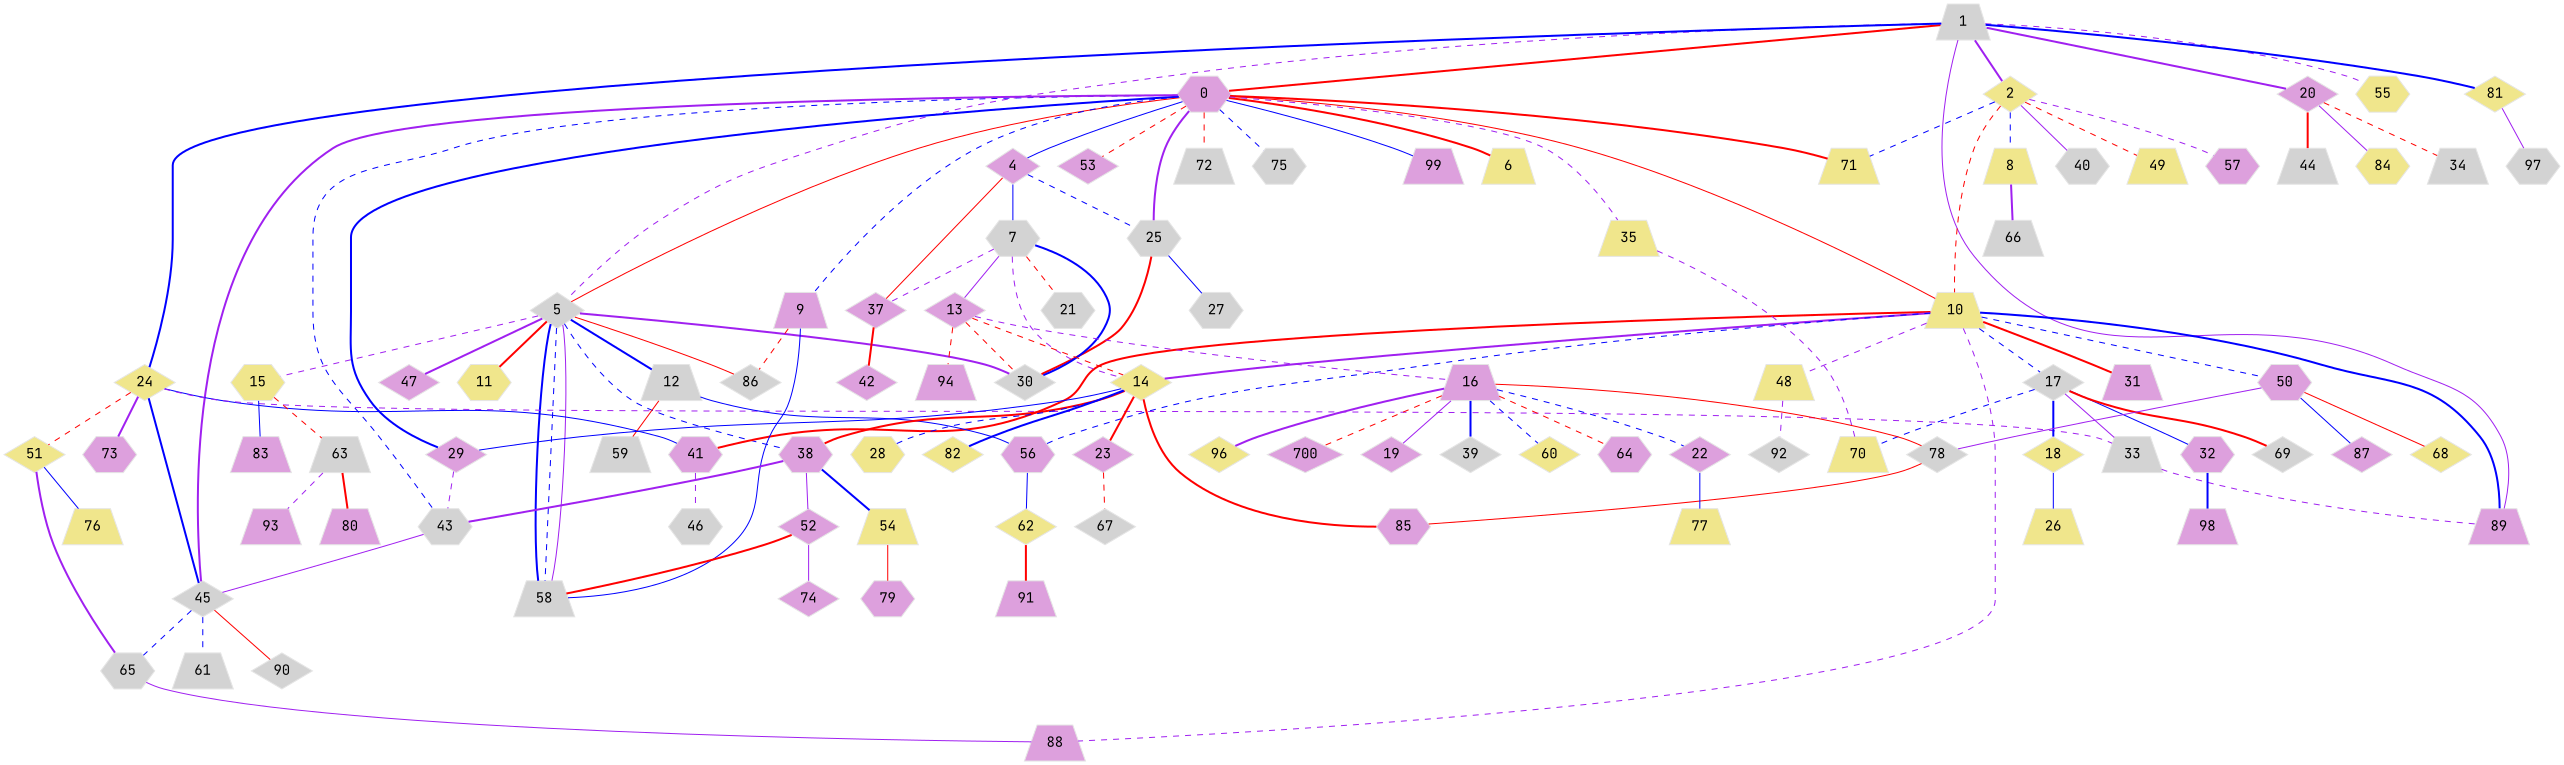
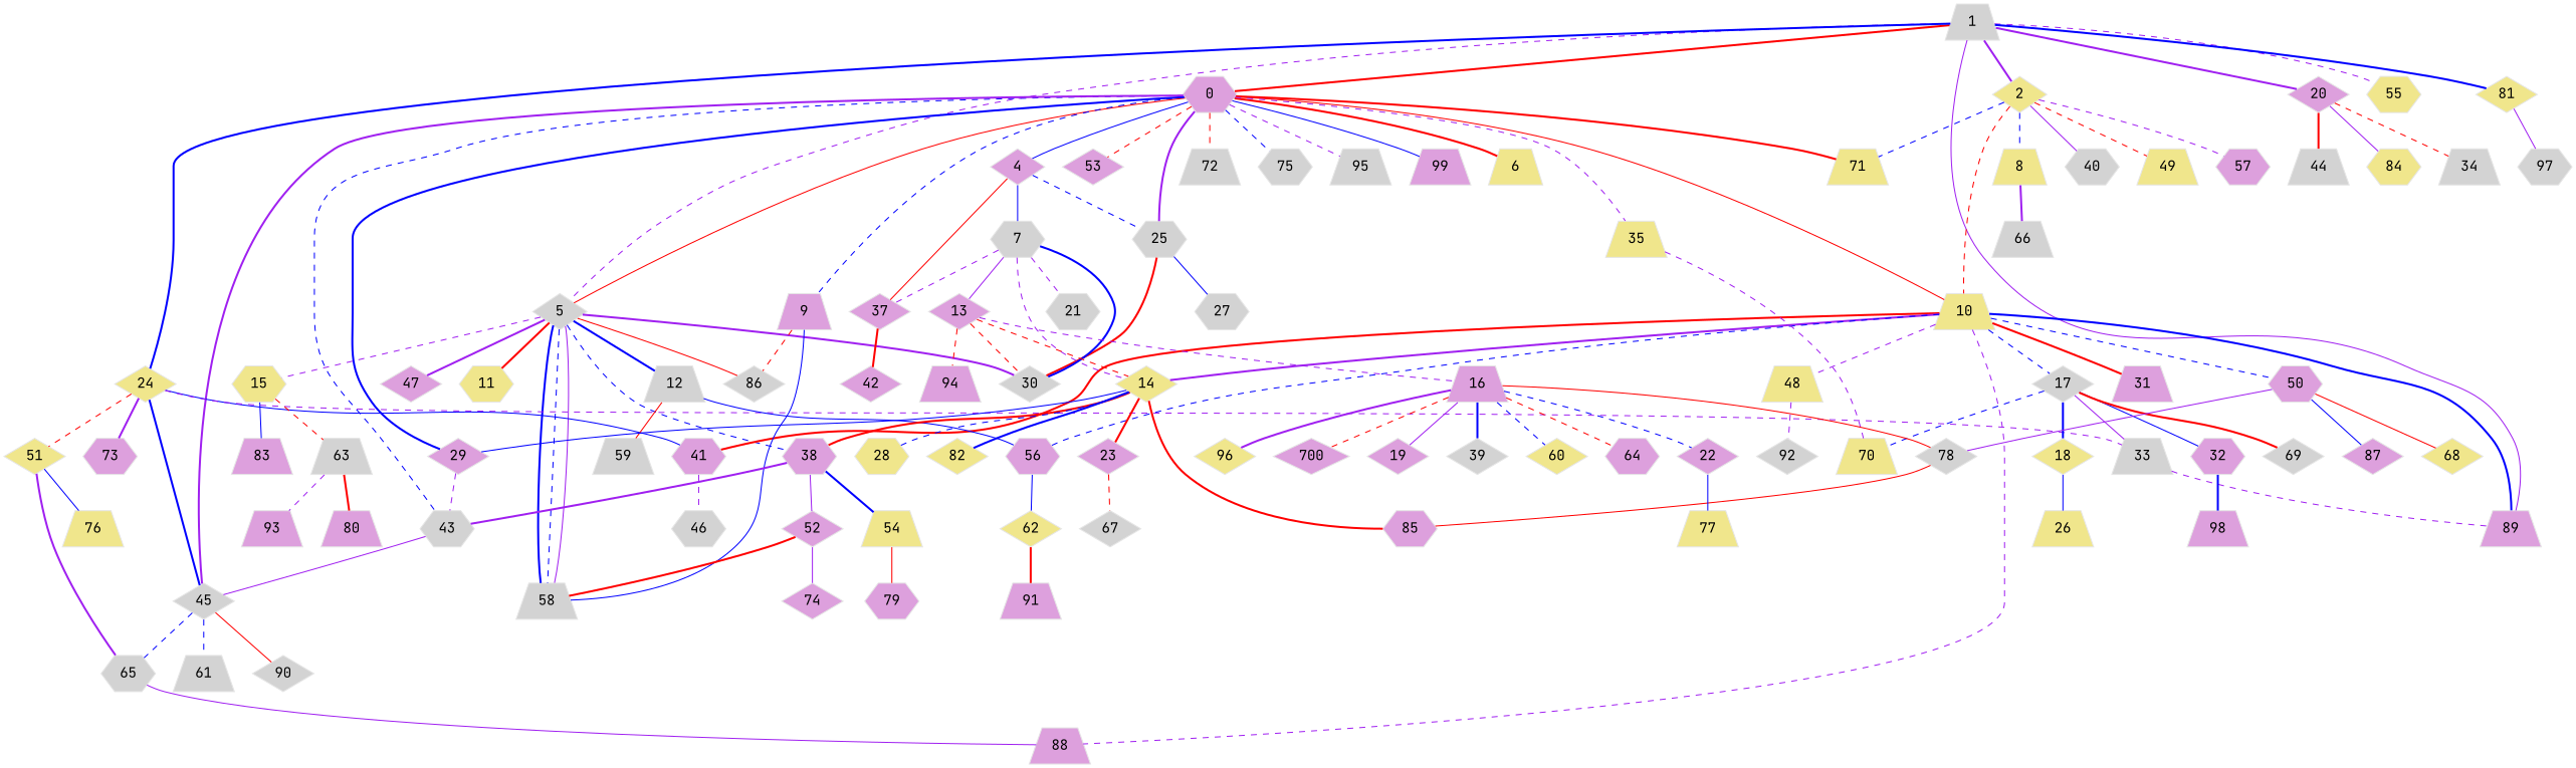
  graph {
    fontname="JetBrains Mono"
    node [color=gray90 fillcolor=plum fontname="JetBrains Mono" shape=diamond style=filled]
    edge [color=blue fontname="JetBrains Mono" style=dashed]
    1 [fillcolor=lightgrey shape=trapezium]
    2 [fillcolor=khaki]
    n3 [label=0 shape=hexagon]
    5 [fillcolor=lightgrey]
    20
    24 [fillcolor=khaki]
    55 [fillcolor=khaki shape=hexagon]
    81 [fillcolor=khaki]
    89 [shape=trapezium]
    8 [fillcolor=khaki shape=trapezium]
    10 [fillcolor=khaki shape=trapezium]
    40 [fillcolor=lightgrey shape=hexagon]
    49 [fillcolor=khaki shape=trapezium]
    57 [shape=hexagon]
    71 [fillcolor=khaki shape=trapezium]
    4
    6 [fillcolor=khaki shape=trapezium]
    9 [shape=trapezium]
    25 [fillcolor=lightgrey shape=hexagon]
    29
    35 [fillcolor=khaki shape=trapezium]
    43 [fillcolor=lightgrey shape=hexagon]
    45 [fillcolor=lightgrey]
    53
    72 [fillcolor=lightgrey shape=trapezium]
    75 [fillcolor=lightgrey shape=hexagon]
+   95 [fillcolor=lightgrey shape=trapezium]
    99 [shape=trapezium]
    11 [fillcolor=khaki shape=hexagon]
    12 [fillcolor=lightgrey shape=trapezium]
    15 [fillcolor=khaki shape=hexagon]
    30 [fillcolor=lightgrey]
    38 [shape=hexagon]
    47
    58 [fillcolor=lightgrey shape=trapezium]
    86 [fillcolor=lightgrey]
    34 [fillcolor=lightgrey shape=trapezium]
    44 [fillcolor=lightgrey shape=trapezium]
    84 [fillcolor=khaki shape=hexagon]
    41 [shape=hexagon]
    33 [fillcolor=lightgrey shape=trapezium]
    51 [fillcolor=khaki]
    73 [shape=hexagon]
    97 [fillcolor=lightgrey shape=hexagon]
    66 [fillcolor=lightgrey shape=trapezium]
    14 [fillcolor=khaki]
    17 [fillcolor=lightgrey]
    31 [shape=trapezium]
    48 [fillcolor=khaki shape=trapezium]
    50 [shape=hexagon]
    56 [shape=hexagon]
    88 [shape=trapezium]
    7 [fillcolor=lightgrey shape=hexagon]
    37
    27 [fillcolor=lightgrey shape=hexagon]
    70 [fillcolor=khaki shape=trapezium]
    61 [fillcolor=lightgrey shape=trapezium]
    65 [fillcolor=lightgrey shape=hexagon]
    90 [fillcolor=lightgrey]
    13
    21 [fillcolor=lightgrey shape=hexagon]
    42
    59 [fillcolor=lightgrey shape=trapezium]
    63 [fillcolor=lightgrey shape=trapezium]
    83 [shape=trapezium]
    52
    54 [fillcolor=khaki shape=trapezium]
    16 [shape=trapezium]
    94 [shape=trapezium]
    23
    28 [fillcolor=khaki shape=hexagon]
    82 [fillcolor=khaki]
    85 [shape=hexagon]
    18 [fillcolor=khaki]
    32 [shape=hexagon]
    69 [fillcolor=lightgrey]
    46 [fillcolor=lightgrey shape=hexagon]
    92 [fillcolor=lightgrey]
    78 [fillcolor=lightgrey]
    68 [fillcolor=khaki]
    87
    62 [fillcolor=khaki]
    19
    22
    39 [fillcolor=lightgrey]
    60 [fillcolor=khaki]
    64 [shape=hexagon]
    96 [fillcolor=khaki]
    n89 [label=700]
    67 [fillcolor=lightgrey]
    80 [shape=trapezium]
    93 [shape=trapezium]
    77 [fillcolor=khaki shape=trapezium]
    26 [fillcolor=khaki shape=trapezium]
    98 [shape=trapezium]
    76 [fillcolor=khaki shape=trapezium]
    74
    79 [shape=hexagon]
    91 [shape=trapezium]
    1 -- 2 [color=purple style=bold]
    1 -- n3 [color=red style=bold]
    1 -- 5 [color=purple]
    1 -- 20 [color=purple style=bold]
    1 -- 24 [style=bold]
    1 -- 55 [color=purple]
    1 -- 81 [style=bold]
    1 -- 89 [color=purple style=solid]
    2 -- 8
    2 -- 10 [color=red]
    2 -- 40 [color=purple style=solid]
    2 -- 49 [color=red]
    2 -- 57 [color=purple]
    2 -- 71
    n3 -- 5 [color=red style=solid]
    n3 -- 10 [color=red style=solid]
    n3 -- 71 [color=red style=bold]
    n3 -- 4 [style=solid]
    n3 -- 6 [color=red style=bold]
    n3 -- 9
    n3 -- 25 [color=purple style=bold]
    n3 -- 29 [style=bold]
    n3 -- 35 [color=purple]
    n3 -- 43
    n3 -- 45 [color=purple style=bold]
    n3 -- 53 [color=red]
    n3 -- 72 [color=red]
    n3 -- 75
+   n3 -- 95 [color=purple]
    n3 -- 99 [style=solid]
    5 -- 11 [color=red style=bold]
    5 -- 12 [style=bold]
    5 -- 15 [color=purple]
    5 -- 30 [color=purple style=bold]
    5 -- 38
    5 -- 47 [color=purple style=bold]
    5 -- 58 [style=bold]
    5 -- 58
    5 -- 58 [color=purple style=solid]
    5 -- 86 [color=red style=solid]
    20 -- 34 [color=red]
    20 -- 44 [color=red style=bold]
    20 -- 84 [color=purple style=solid]
    24 -- 45 [style=bold]
    24 -- 41 [style=solid]
    24 -- 33 [color=purple]
    24 -- 51 [color=red]
    24 -- 73 [color=purple style=bold]
    81 -- 97 [color=purple style=solid]
    8 -- 66 [color=purple style=bold]
    10 -- 89 [style=bold]
    10 -- 41 [color=red style=bold]
    10 -- 14 [color=purple style=bold]
    10 -- 17
    10 -- 31 [color=red style=bold]
    10 -- 48 [color=purple]
    10 -- 50
    10 -- 56
    10 -- 88 [color=purple]
    4 -- 25
    4 -- 7 [style=solid]
    4 -- 37 [color=red style=solid]
    9 -- 58 [style=solid]
    9 -- 86 [color=red]
    25 -- 30 [color=red style=bold]
    25 -- 27 [style=solid]
    29 -- 43 [color=purple]
    35 -- 70 [color=purple]
    43 -- 45 [color=purple style=solid]
    45 -- 61
    45 -- 65
    45 -- 90 [color=red style=solid]
    12 -- 56 [style=solid]
    12 -- 59 [color=red style=solid]
    15 -- 63 [color=red]
    15 -- 83 [style=solid]
    38 -- 43 [color=purple style=bold]
    38 -- 52 [color=purple style=solid]
    38 -- 54 [style=bold]
    41 -- 46 [color=purple]
    33 -- 89 [color=purple]
    51 -- 65 [color=purple style=bold]
    51 -- 76 [style=solid]
    14 -- 29 [style=solid]
    14 -- 38 [color=red style=bold]
    14 -- 23 [color=red style=bold]
    14 -- 28
    14 -- 82 [style=bold]
    14 -- 85 [color=red style=bold]
    17 -- 33 [color=purple style=solid]
    17 -- 70
    17 -- 18 [style=bold]
    17 -- 32 [style=solid]
    17 -- 69 [color=red style=bold]
    48 -- 92 [color=purple]
    50 -- 78 [color=purple style=solid]
    50 -- 68 [color=red style=solid]
    50 -- 87 [style=solid]
    56 -- 62 [style=solid]
    7 -- 30 [style=bold]
    7 -- 14 [color=purple]
    7 -- 37 [color=purple]
    7 -- 13 [color=purple style=solid]
-   7 -- 21 [color=red]
+   7 -- 21 [color=purple]
    37 -- 42 [color=red style=bold]
    65 -- 88 [color=purple style=solid]
    13 -- 30 [color=red]
    13 -- 14 [color=red]
    13 -- 16 [color=purple]
    13 -- 94 [color=red]
    63 -- 80 [color=red style=bold]
    63 -- 93 [color=purple]
    52 -- 58 [color=red style=bold]
    52 -- 74 [color=purple style=solid]
    54 -- 79 [color=red style=solid]
    16 -- 78 [color=red style=solid]
    16 -- 19 [color=purple style=solid]
    16 -- 22
    16 -- 39 [style=bold]
    16 -- 60
    16 -- 64 [color=red]
    16 -- 96 [color=purple style=bold]
    16 -- n89 [color=red]
    23 -- 67 [color=red]
    18 -- 26 [style=solid]
    32 -- 98 [style=bold]
    78 -- 85 [color=red style=solid]
    62 -- 91 [color=red style=bold]
    22 -- 77 [style=solid]
  }
